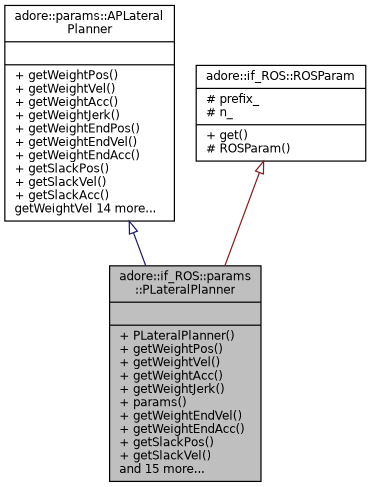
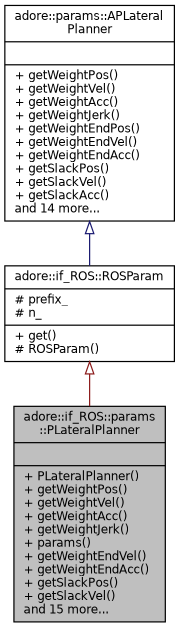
  digraph {
    node [color=black fillcolor=white fontname=Helvetica fontsize=10 shape=record style=filled]
    edge [arrowtail=onormal dir=back fontname=Helvetica fontsize=10 labelfontname=Helvetica labelfontsize=10 style=solid]
    n1 [fillcolor=grey75 fontcolor=black height=0.2 label="{adore::if_ROS::params\l::PLateralPlanner\n||+ PLateralPlanner()\l+ getWeightPos()\l+ getWeightVel()\l+ getWeightAcc()\l+ getWeightJerk()\l+ params()\l+ getWeightEndVel()\l+ getWeightEndAcc()\l+ getSlackPos()\l+ getSlackVel()\land 15 more...\l}" width=0.4]
-   n2 [height=0.2 label="{adore::params::APLateral\lPlanner\n||+ getWeightPos()\l+ getWeightVel()\l+ getWeightAcc()\l+ getWeightJerk()\l+ getWeightEndPos()\l+ getWeightEndVel()\l+ getWeightEndAcc()\l+ getSlackPos()\l+ getSlackVel()\l+ getSlackAcc()\lgetWeightVel 14 more...\l}" width=0.4]
+   n2 [height=0.2 label="{adore::params::APLateral\lPlanner\n||+ getWeightPos()\l+ getWeightVel()\l+ getWeightAcc()\l+ getWeightJerk()\l+ getWeightEndPos()\l+ getWeightEndVel()\l+ getWeightEndAcc()\l+ getSlackPos()\l+ getSlackVel()\l+ getSlackAcc()\land 14 more...\l}" width=0.4]
    n3 [height=0.2 label="{adore::if_ROS::ROSParam\n|# prefix_\l# n_\l|+ get()\l# ROSParam()\l}" width=0.4]
-   n2 -> n1 [color=midnightblue]
+   n2 -> n3 [color=midnightblue]
    n3 -> n1 [color=firebrick4]
  }
